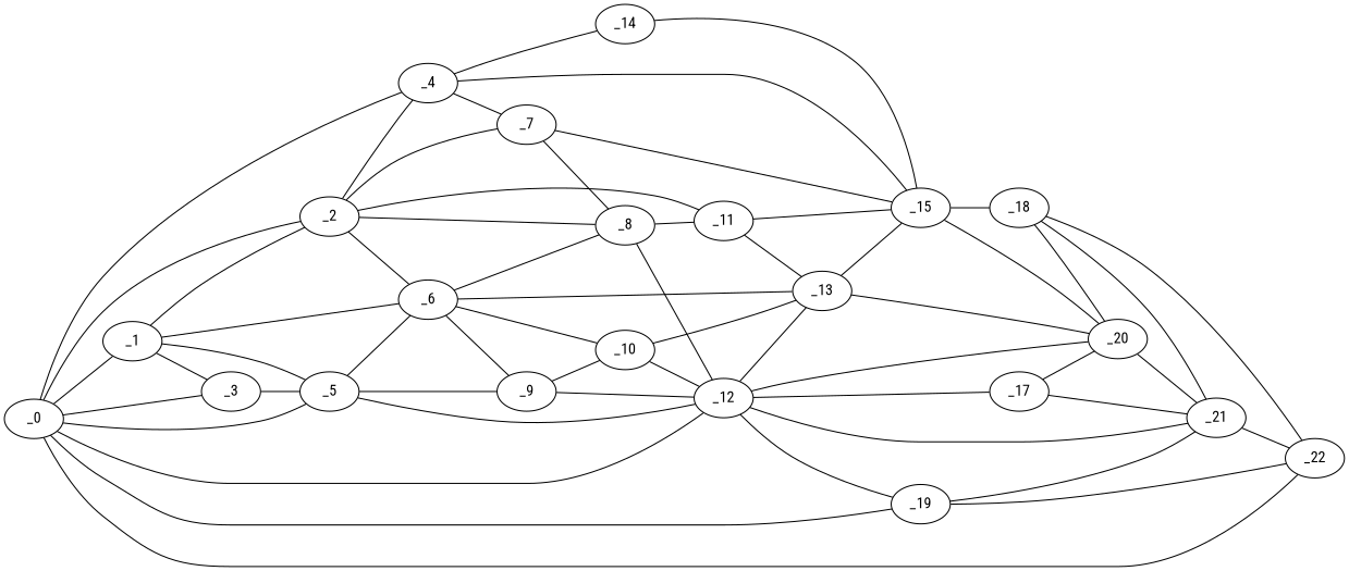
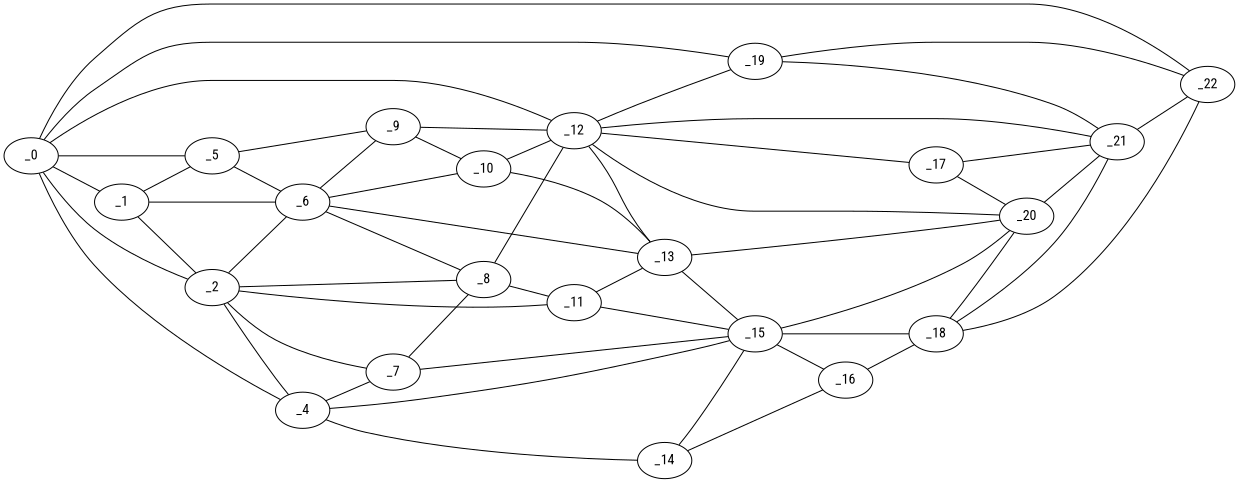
  graph {
    fontname="Roboto Condensed"
    rankdir=LR
    node [fontname="Roboto Condensed" x=34 y=104]
    edge [fontname="Roboto Condensed" valence=2]
    _0 [x=19 y=15]
    _1 [y=65]
    _2 [y=81]
-   _3 [x=35 y=58]
    _4 [x=37]
    _5 [x=39 y=57]
    _12 [x=54 y=60]
    _19 [x=109 y=22]
    _22 [x=112 y=14]
    _6 [x=40 y=69]
    _7 [x=41 y=92]
    _8 [x=43 y=83]
    _11 [x=50 y=84]
    _14 [x=55 y=116]
    _15 [x=56 y=90]
    _9 [x=46 y=62]
    _13 [x=54 y=70]
    _17 [x=108 y=52]
    _20 [x=109 y=59]
    _21 [x=111 y=29]
    _10 [x=46 y=66]
+   _16 [x=73 y=117]
    _18 [x=108]
    _0 -- _1
    _0 -- _2
-   _0 -- _3
    _0 -- _4 [valence=1]
    _0 -- _5 [valence=1]
    _0 -- _12
    _0 -- _19
    _0 -- _22 [valence=1]
    _1 -- _2
-   _1 -- _3 [valence=1]
    _1 -- _5
    _1 -- _6
    _2 -- _4
    _2 -- _6
    _2 -- _7
    _2 -- _8
    _2 -- _11
-   _3 -- _5
    _4 -- _7
    _4 -- _14 [valence=1]
    _4 -- _15
-   _5 -- _12
    _5 -- _6 [valence=1]
    _5 -- _9
    _12 -- _19
    _12 -- _13
    _12 -- _17 [valence=1]
    _12 -- _20
    _12 -- _21
    _19 -- _22
    _19 -- _21
    _6 -- _8
    _6 -- _9
    _6 -- _13
    _6 -- _10
    _7 -- _8 [valence=1]
    _7 -- _15
    _8 -- _12
    _8 -- _11
    _11 -- _15
    _11 -- _13
    _14 -- _15
+   _14 -- _16 [valence=1]
    _15 -- _20
+   _15 -- _16 [valence=1]
    _15 -- _18 [valence=1]
    _9 -- _12
    _9 -- _10
    _13 -- _15
    _13 -- _20 [valence=1]
    _17 -- _20
    _17 -- _21
    _20 -- _21 [valence=1]
    _21 -- _22
    _10 -- _12
    _10 -- _13
+   _16 -- _18 [valence=1]
    _18 -- _22 [valence=1]
    _18 -- _20
    _18 -- _21 [valence=1]
  }
